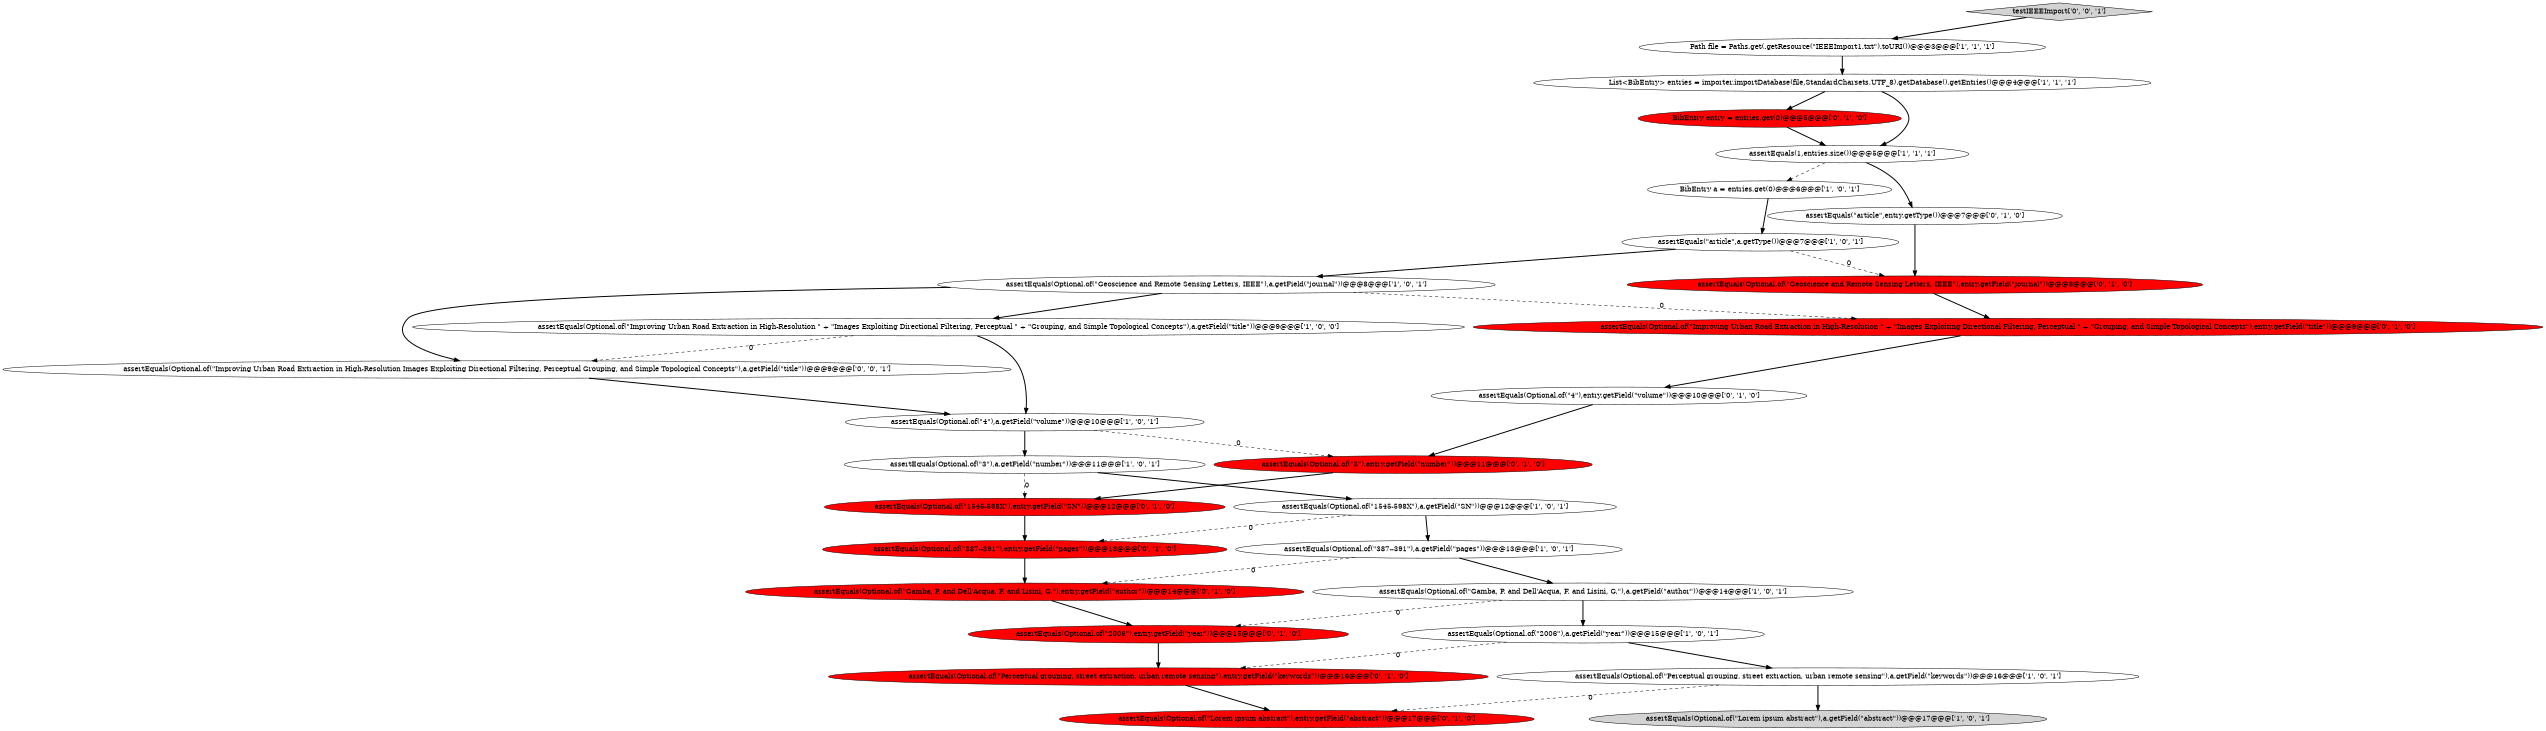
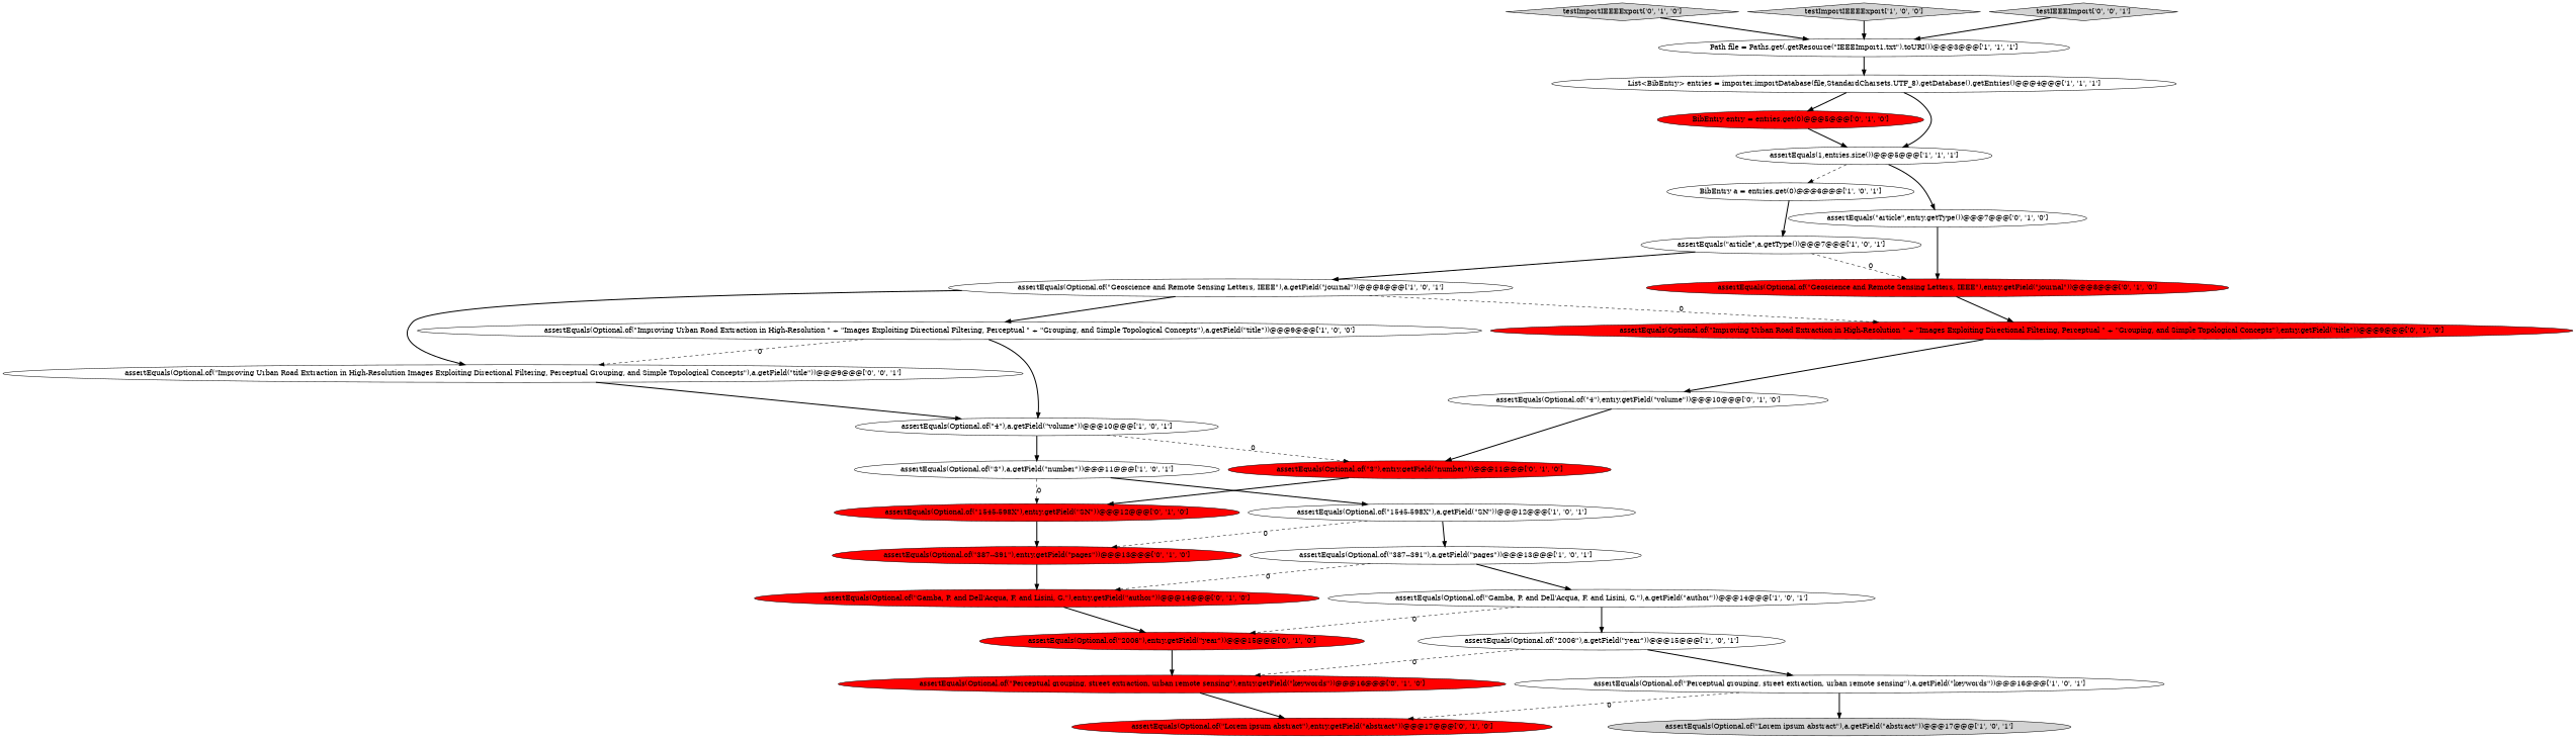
  digraph {
    node [fillcolor=white shape=ellipse style=filled]
    edge [style=bold]
    n1 [label="assertEquals(Optional.of(\"Improving Urban Road Extraction in High-Resolution \" + \"Images Exploiting Directional Filtering, Perceptual \" + \"Grouping, and Simple Topological Concepts\"),a.getField(\"title\"))@@@9@@@['1', '0', '0']"]
    n2 [label="assertEquals(Optional.of(\"Improving Urban Road Extraction in High-Resolution Images Exploiting Directional Filtering, Perceptual Grouping, and Simple Topological Concepts\"),a.getField(\"title\"))@@@9@@@['0', '0', '1']"]
    n3 [label="assertEquals(Optional.of(\"4\"),a.getField(\"volume\"))@@@10@@@['1', '0', '1']"]
    n4 [fillcolor=red label="assertEquals(Optional.of(\"3\"),entry.getField(\"number\"))@@@11@@@['0', '1', '0']"]
    n5 [label="assertEquals(Optional.of(\"3\"),a.getField(\"number\"))@@@11@@@['1', '0', '1']"]
    n6 [fillcolor=red label="assertEquals(Optional.of(\"1545-598X\"),entry.getField(\"SN\"))@@@12@@@['0', '1', '0']"]
    n7 [fillcolor=red label="assertEquals(Optional.of(\"387--391\"),entry.getField(\"pages\"))@@@13@@@['0', '1', '0']"]
    n8 [fillcolor=red label="assertEquals(Optional.of(\"Gamba, P. and Dell'Acqua, F. and Lisini, G.\"),entry.getField(\"author\"))@@@14@@@['0', '1', '0']"]
    n9 [label="BibEntry a = entries.get(0)@@@6@@@['1', '0', '1']"]
    n10 [label="assertEquals(\"article\",a.getType())@@@7@@@['1', '0', '1']"]
    n11 [fillcolor=red label="assertEquals(Optional.of(\"Geoscience and Remote Sensing Letters, IEEE\"),entry.getField(\"journal\"))@@@8@@@['0', '1', '0']"]
    n12 [label="assertEquals(Optional.of(\"Geoscience and Remote Sensing Letters, IEEE\"),a.getField(\"journal\"))@@@8@@@['1', '0', '1']"]
    n13 [fillcolor=red label="assertEquals(Optional.of(\"2006\"),entry.getField(\"year\"))@@@15@@@['0', '1', '0']"]
    n14 [fillcolor=red label="assertEquals(Optional.of(\"Perceptual grouping, street extraction, urban remote sensing\"),entry.getField(\"keywords\"))@@@16@@@['0', '1', '0']"]
    n15 [label="assertEquals(Optional.of(\"1545-598X\"),a.getField(\"SN\"))@@@12@@@['1', '0', '1']"]
    n16 [fillcolor=red label="assertEquals(Optional.of(\"Improving Urban Road Extraction in High-Resolution \" + \"Images Exploiting Directional Filtering, Perceptual \" + \"Grouping, and Simple Topological Concepts\"),entry.getField(\"title\"))@@@9@@@['0', '1', '0']"]
    n17 [label="assertEquals(Optional.of(\"4\"),entry.getField(\"volume\"))@@@10@@@['0', '1', '0']"]
    n18 [fillcolor=red label="BibEntry entry = entries.get(0)@@@5@@@['0', '1', '0']"]
    n19 [label="assertEquals(1,entries.size())@@@5@@@['1', '1', '1']"]
    n20 [label="assertEquals(\"article\",entry.getType())@@@7@@@['0', '1', '0']"]
    n21 [fillcolor=lightgray label="assertEquals(Optional.of(\"Lorem ipsum abstract\"),a.getField(\"abstract\"))@@@17@@@['1', '0', '1']"]
    n22 [label="Path file = Paths.get(.getResource(\"IEEEImport1.txt\").toURI())@@@3@@@['1', '1', '1']"]
    n23 [label="List<BibEntry> entries = importer.importDatabase(file,StandardCharsets.UTF_8).getDatabase().getEntries()@@@4@@@['1', '1', '1']"]
    n24 [label="assertEquals(Optional.of(\"2006\"),a.getField(\"year\"))@@@15@@@['1', '0', '1']"]
    n25 [label="assertEquals(Optional.of(\"Perceptual grouping, street extraction, urban remote sensing\"),a.getField(\"keywords\"))@@@16@@@['1', '0', '1']"]
    n26 [fillcolor=red label="assertEquals(Optional.of(\"Lorem ipsum abstract\"),entry.getField(\"abstract\"))@@@17@@@['0', '1', '0']"]
    n27 [label="assertEquals(Optional.of(\"387--391\"),a.getField(\"pages\"))@@@13@@@['1', '0', '1']"]
    n28 [label="assertEquals(Optional.of(\"Gamba, P. and Dell'Acqua, F. and Lisini, G.\"),a.getField(\"author\"))@@@14@@@['1', '0', '1']"]
+   n29 [fillcolor=lightgray label="testImportIEEEExport['0', '1', '0']" shape=diamond]
+   n30 [fillcolor=lightgray label="testImportIEEEExport['1', '0', '0']" shape=diamond]
    n31 [fillcolor=lightgray label="testIEEEImport['0', '0', '1']" shape=diamond]
    n1 -> n2 [label=0 style=dashed]
    n1 -> n3
    n2 -> n3
    n3 -> n4 [label=0 style=dashed]
    n3 -> n5
    n4 -> n6
    n5 -> n6 [label=0 style=dashed]
    n5 -> n15
    n6 -> n7
    n7 -> n8
    n8 -> n13
    n9 -> n10
    n10 -> n11 [label=0 style=dashed]
    n10 -> n12
    n11 -> n16
    n12 -> n1
    n12 -> n2
    n12 -> n16 [label=0 style=dashed]
    n13 -> n14
    n14 -> n26
    n15 -> n7 [label=0 style=dashed]
    n15 -> n27
    n16 -> n17
    n17 -> n4
    n18 -> n19
    n19 -> n9 [style=dashed]
    n19 -> n20
    n20 -> n11
    n22 -> n23
    n23 -> n18
    n23 -> n19
    n24 -> n14 [label=0 style=dashed]
    n24 -> n25
    n25 -> n21
    n25 -> n26 [label=0 style=dashed]
    n27 -> n8 [label=0 style=dashed]
    n27 -> n28
    n28 -> n13 [label=0 style=dashed]
    n28 -> n24
+   n29 -> n22
+   n30 -> n22
    n31 -> n22
  }
